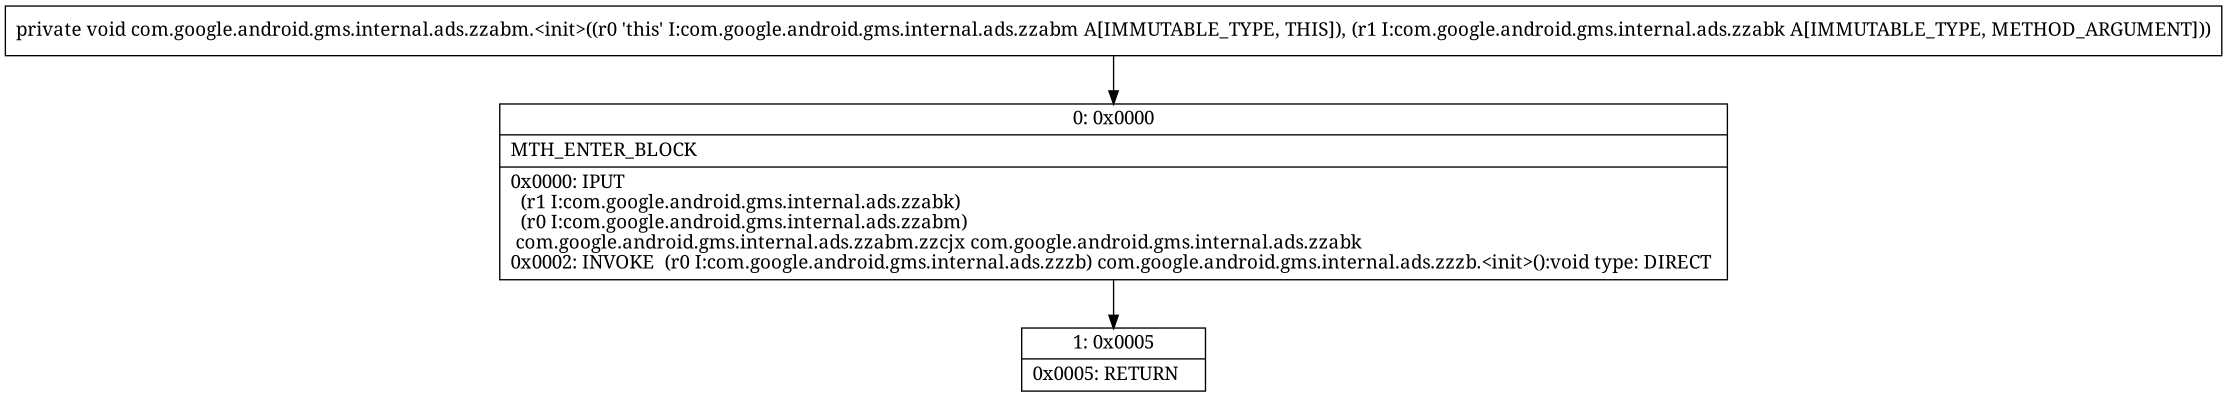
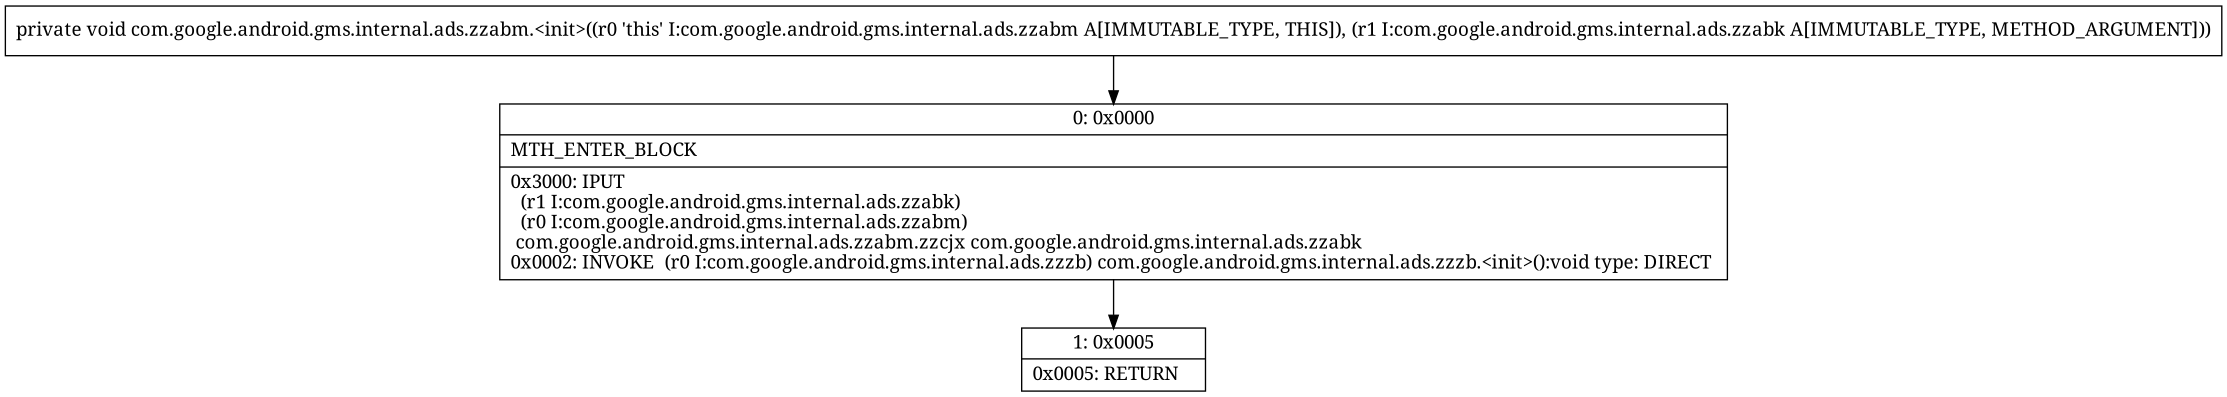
  digraph {
    fontname="Noto Serif"
    node [shape=record fontname="Noto Serif"]
    edge [fontname="Noto Serif"]
-   n1 [label="{0\:\ 0x0000|MTH_ENTER_BLOCK\l|0x0000: IPUT  \l  (r1 I:com.google.android.gms.internal.ads.zzabk)\l  (r0 I:com.google.android.gms.internal.ads.zzabm)\l com.google.android.gms.internal.ads.zzabm.zzcjx com.google.android.gms.internal.ads.zzabk \l0x0002: INVOKE  (r0 I:com.google.android.gms.internal.ads.zzzb) com.google.android.gms.internal.ads.zzzb.\<init\>():void type: DIRECT \l}"]
+   n1 [label="{0\:\ 0x0000|MTH_ENTER_BLOCK\l|0x3000: IPUT  \l  (r1 I:com.google.android.gms.internal.ads.zzabk)\l  (r0 I:com.google.android.gms.internal.ads.zzabm)\l com.google.android.gms.internal.ads.zzabm.zzcjx com.google.android.gms.internal.ads.zzabk \l0x0002: INVOKE  (r0 I:com.google.android.gms.internal.ads.zzzb) com.google.android.gms.internal.ads.zzzb.\<init\>():void type: DIRECT \l}"]
    n2 [label="{1\:\ 0x0005|0x0005: RETURN   \l}"]
    n3 [label="{private void com.google.android.gms.internal.ads.zzabm.\<init\>((r0 'this' I:com.google.android.gms.internal.ads.zzabm A[IMMUTABLE_TYPE, THIS]), (r1 I:com.google.android.gms.internal.ads.zzabk A[IMMUTABLE_TYPE, METHOD_ARGUMENT])) }"]
    n1 -> n2
    n3 -> n1
  }
